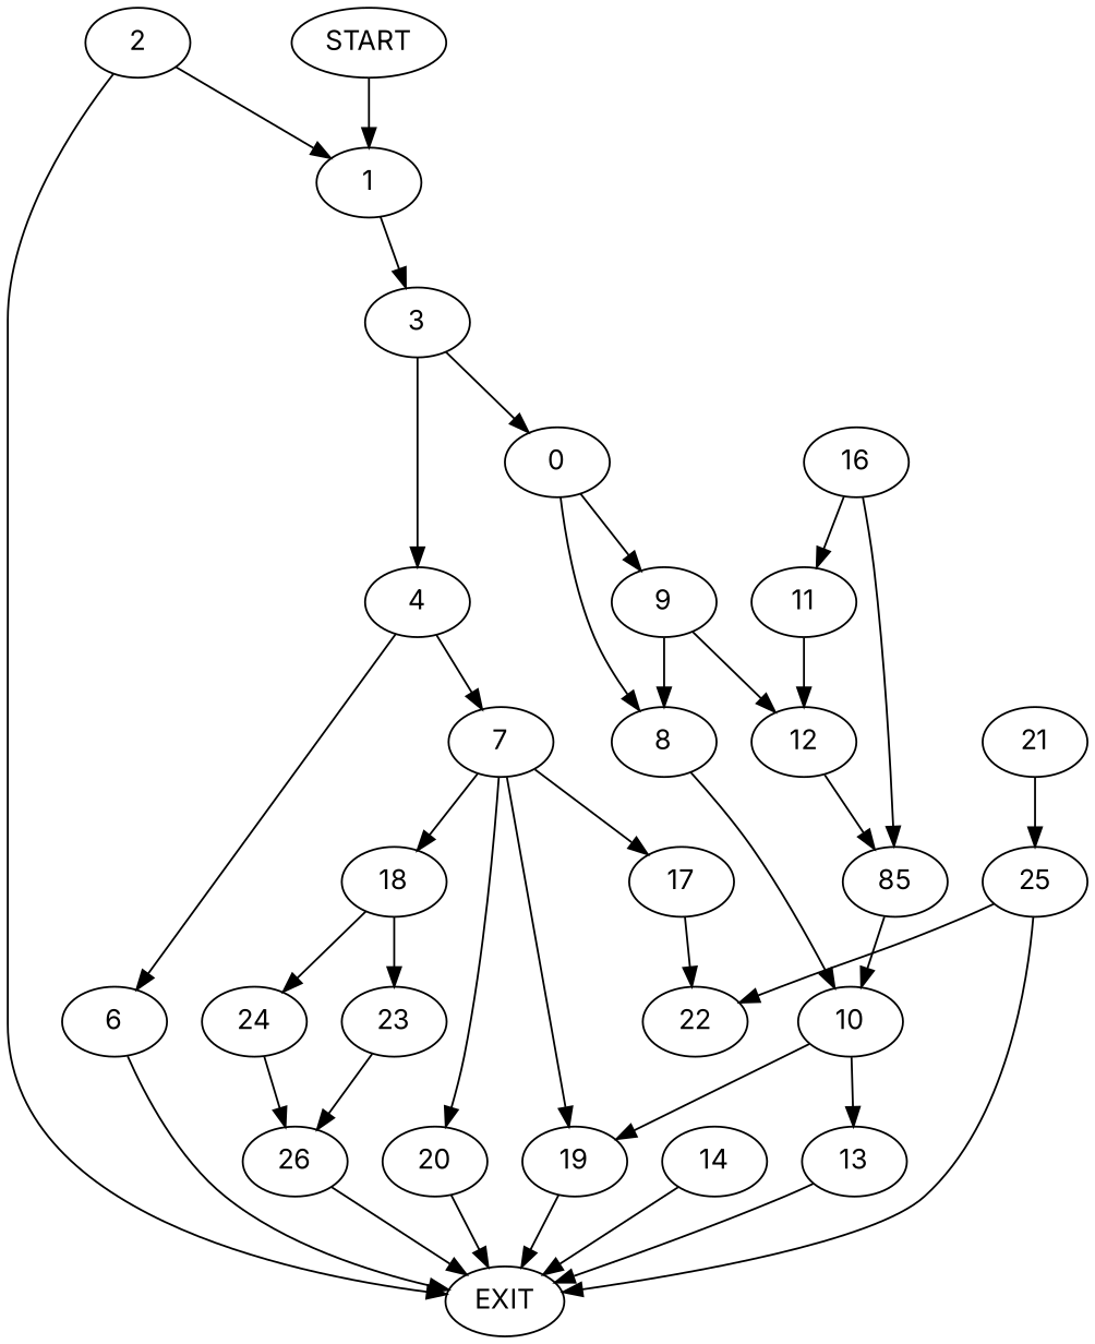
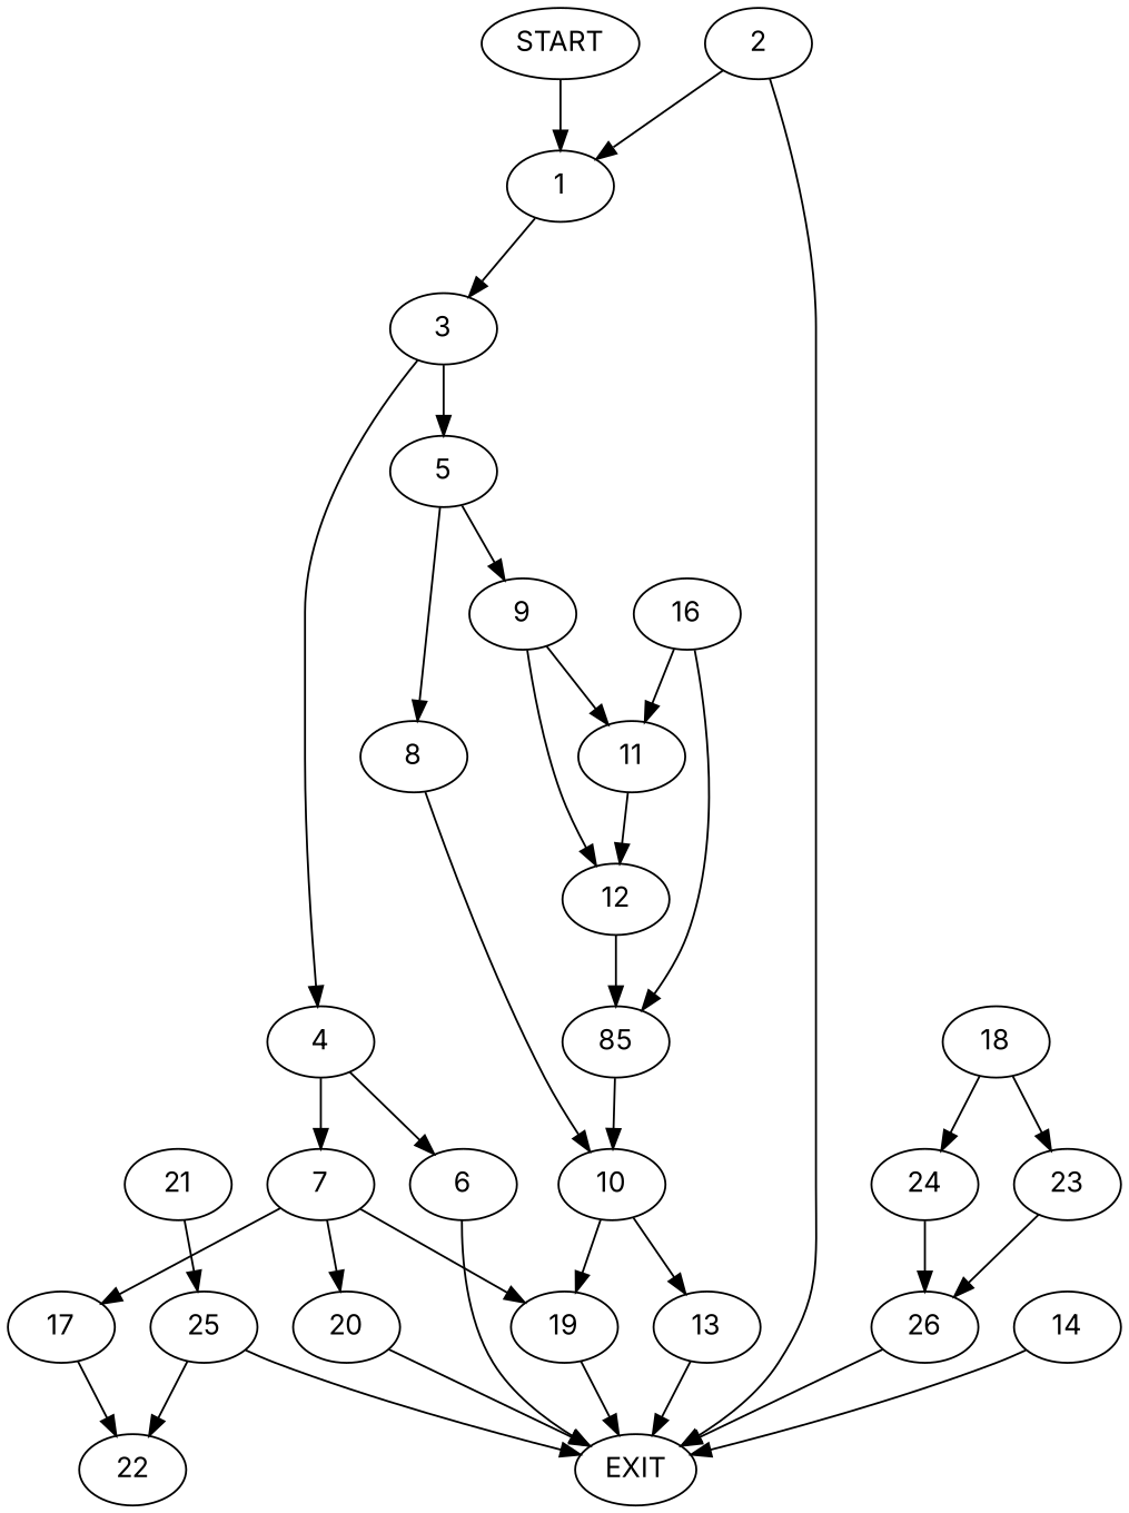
  digraph {
    fontname=Inter
    node [fontname=Inter]
    edge [fontname=Inter]
    n1 [label=START]
    1
    3
    n4 [label=EXIT]
    2
    4
-   5 [label=0]
+   5
    6
    7
    8
    9
    17
    18
    19
    20
    10
    11
    12
    22
    23
    24
    13
    n23 [label=85]
    14
    16
    21
    25
    26
    n1 -> 1
    1 -> 3
    3 -> 4
    3 -> 5
    2 -> 1
    2 -> n4
    4 -> 6
    4 -> 7
    5 -> 8
    5 -> 9
    6 -> n4
    7 -> 17
-   7 -> 18
    7 -> 19
    7 -> 20
    8 -> 10
-   9 -> 8
+   9 -> 11
    9 -> 12
    17 -> 22
    18 -> 23
    18 -> 24
    19 -> n4
    20 -> n4
    10 -> 19
    10 -> 13
    11 -> 12
    12 -> n23
    23 -> 26
    24 -> 26
    13 -> n4
    n23 -> 10
    14 -> n4
    16 -> 11
    16 -> n23
    21 -> 25
    25 -> n4
    25 -> 22
    26 -> n4
  }
